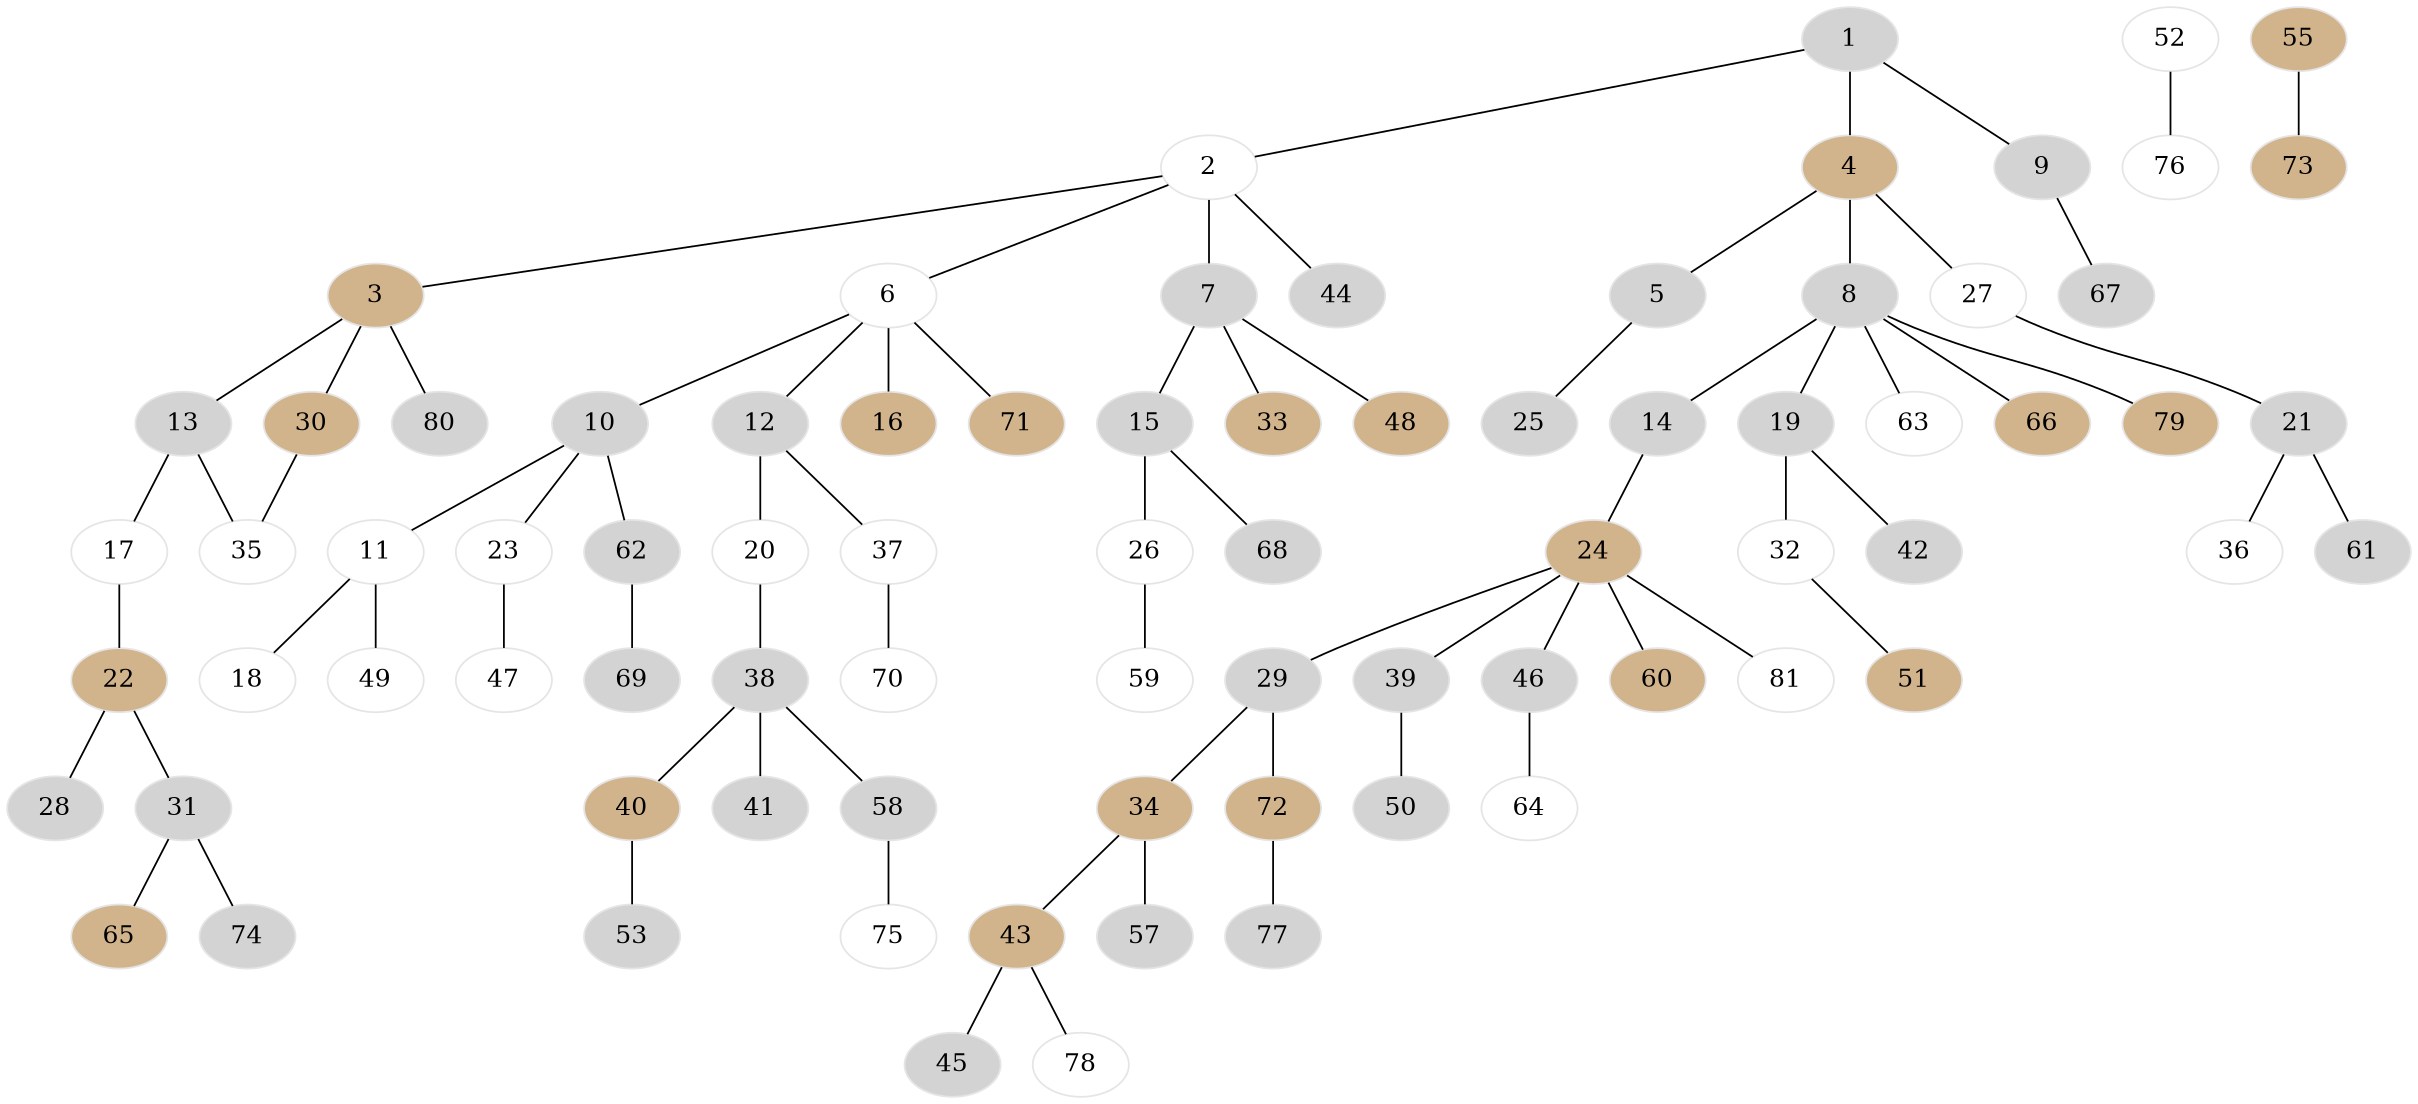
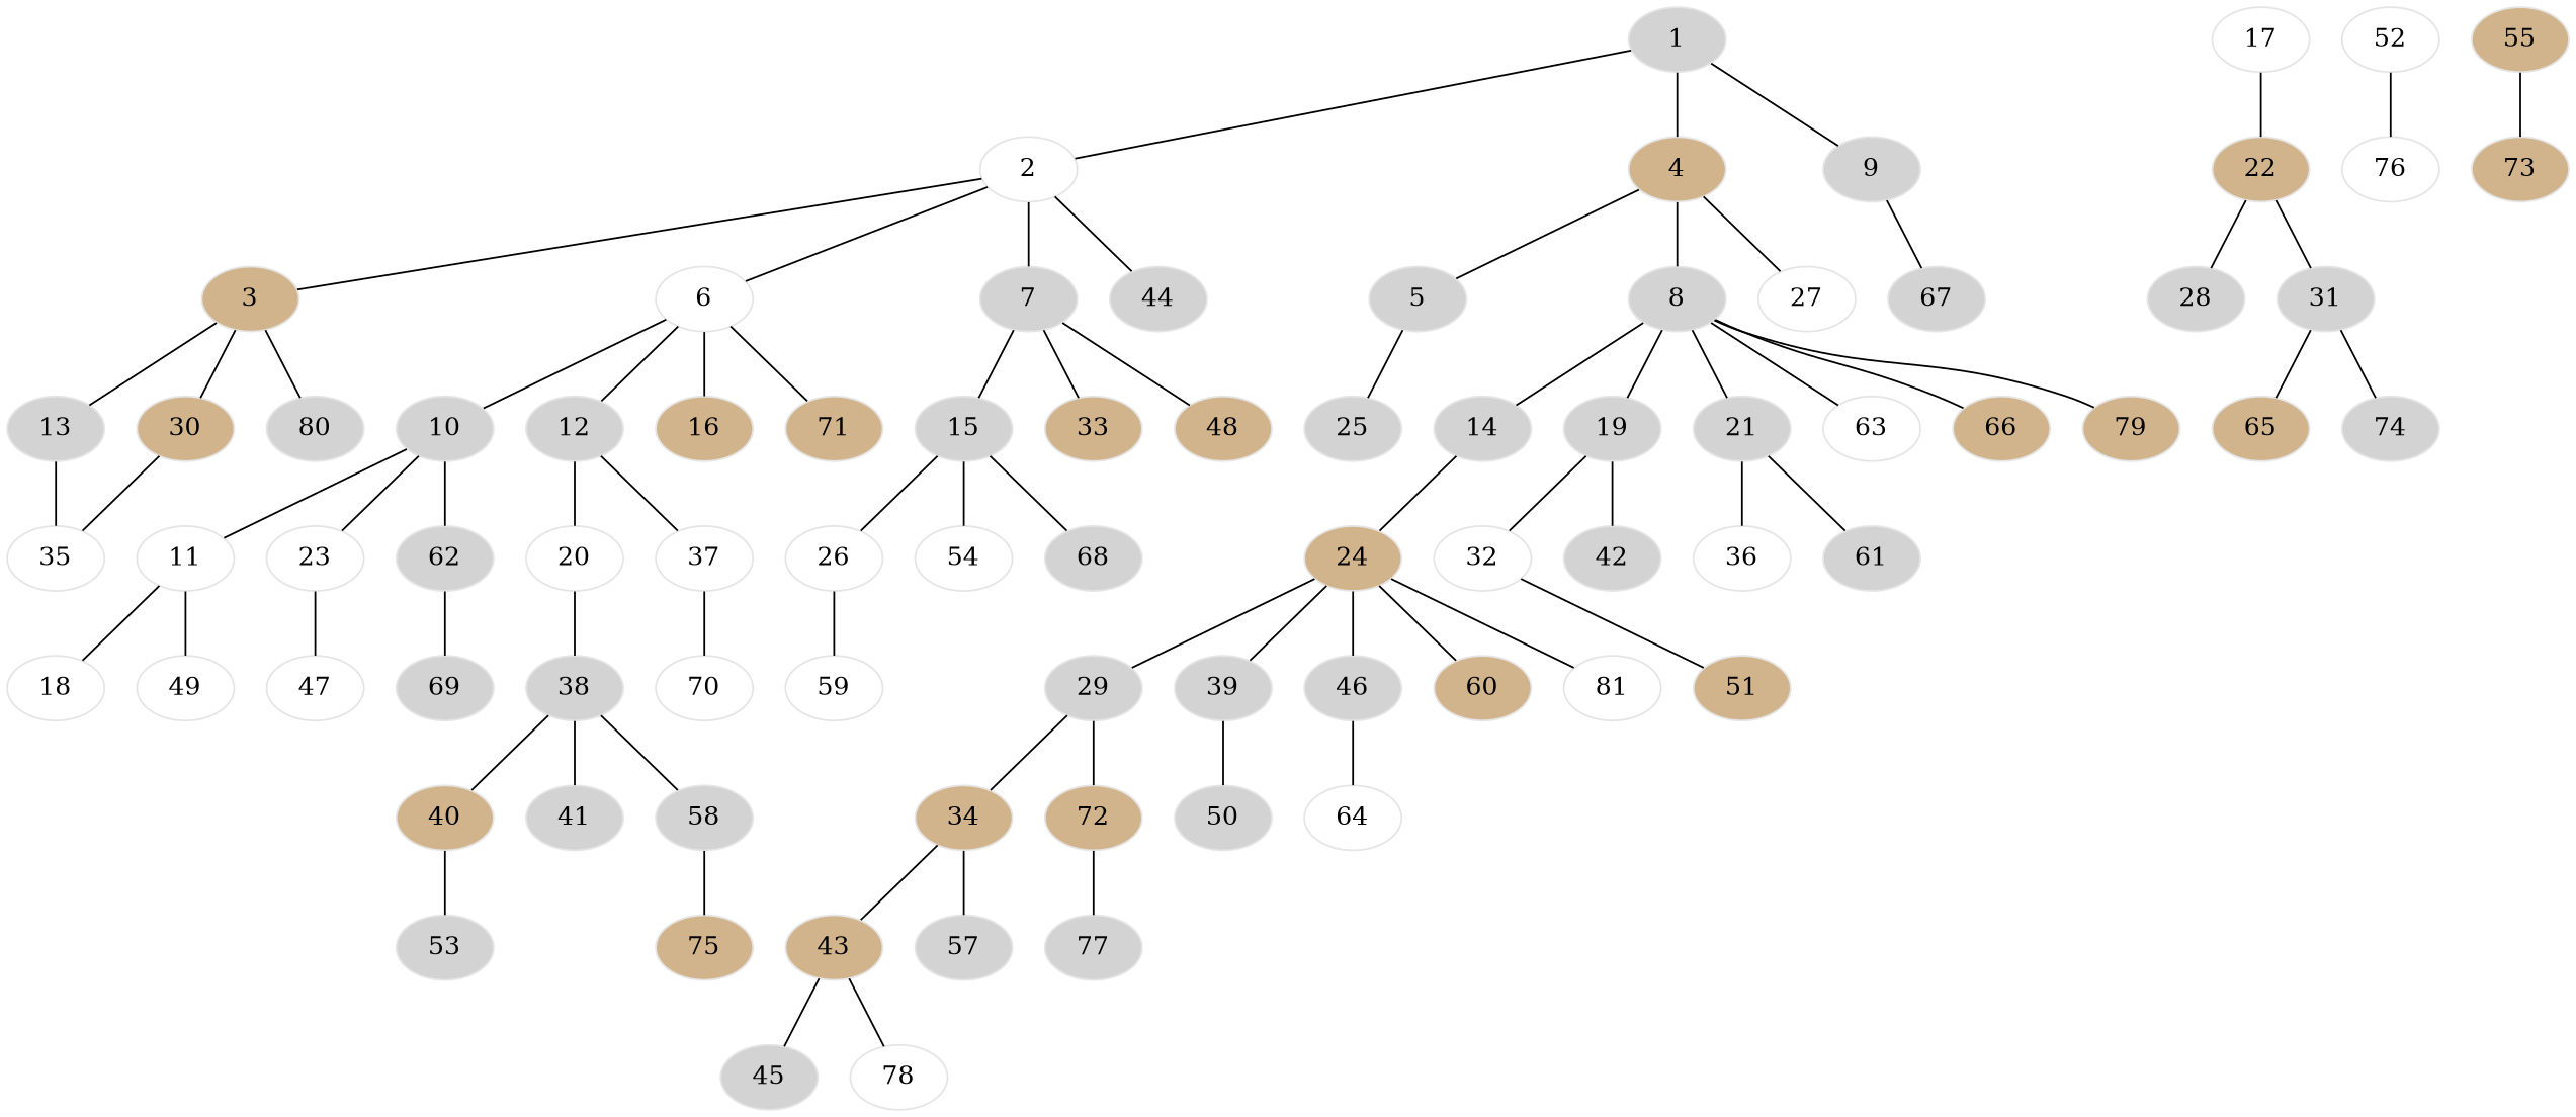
  graph {
    node [color=gray90 fillcolor=lightgrey style=filled]
    2 [fillcolor=white]
    1
    4 [fillcolor=tan]
    9
    3 [fillcolor=tan]
    6 [fillcolor=white]
    7
    44
    5
    8
    27 [fillcolor=white]
    67
    13
    30 [fillcolor=tan]
    80
    10
    12
    16 [fillcolor=tan]
    71 [fillcolor=tan]
    15
    33 [fillcolor=tan]
    48 [fillcolor=tan]
    17 [fillcolor=white]
    35 [fillcolor=white]
    25
    14
    19
    21
    63 [fillcolor=white]
    66 [fillcolor=tan]
    79 [fillcolor=tan]
    11 [fillcolor=white]
    23 [fillcolor=white]
    62
    20 [fillcolor=white]
    37 [fillcolor=white]
    26 [fillcolor=white]
+   54 [fillcolor=white]
    68
    24 [fillcolor=tan]
    32 [fillcolor=white]
    42
    36 [fillcolor=white]
    61
    18 [fillcolor=white]
    49 [fillcolor=white]
    47 [fillcolor=white]
    69
    38
    70 [fillcolor=white]
    22 [fillcolor=tan]
    29
    39
    46
    60 [fillcolor=tan]
    81 [fillcolor=white]
    59 [fillcolor=white]
    28
    31
    51 [fillcolor=tan]
    40 [fillcolor=tan]
    41
    58
    65 [fillcolor=tan]
    74
    34 [fillcolor=tan]
    72 [fillcolor=tan]
    50
    64 [fillcolor=white]
    43 [fillcolor=tan]
    57
    77
    52 [fillcolor=white]
    76 [fillcolor=white]
    45
    78 [fillcolor=white]
    53
-   75 [fillcolor=white]
+   75 [fillcolor=tan]
    55 [fillcolor=tan]
    73 [fillcolor=tan]
    2 -- 3
    2 -- 6
    2 -- 7
    2 -- 44
    1 -- 2
    1 -- 4
    1 -- 9
    4 -- 5
    4 -- 8
    4 -- 27
    9 -- 67
    3 -- 13
    3 -- 30
    3 -- 80
    6 -- 10
    6 -- 12
    6 -- 16
    6 -- 71
    7 -- 15
    7 -- 33
    7 -- 48
    5 -- 25
    8 -- 14
    8 -- 19
-   27 -- 21
+   8 -- 21
    8 -- 63
    8 -- 66
    8 -- 79
-   13 -- 17
    13 -- 35
    30 -- 35
    10 -- 11
    10 -- 23
    10 -- 62
    12 -- 20
    12 -- 37
    15 -- 26
+   15 -- 54
    15 -- 68
    17 -- 22
    14 -- 24
    19 -- 32
    19 -- 42
    21 -- 36
    21 -- 61
    11 -- 18
    11 -- 49
    23 -- 47
    62 -- 69
    20 -- 38
    37 -- 70
    26 -- 59
    24 -- 29
    24 -- 39
    24 -- 46
    24 -- 60
    24 -- 81
    32 -- 51
    38 -- 40
    38 -- 41
    38 -- 58
    22 -- 28
    22 -- 31
    29 -- 34
    29 -- 72
    39 -- 50
    46 -- 64
    31 -- 65
    31 -- 74
    40 -- 53
    58 -- 75
    34 -- 43
    34 -- 57
    72 -- 77
    43 -- 45
    43 -- 78
    52 -- 76
    55 -- 73
  }
